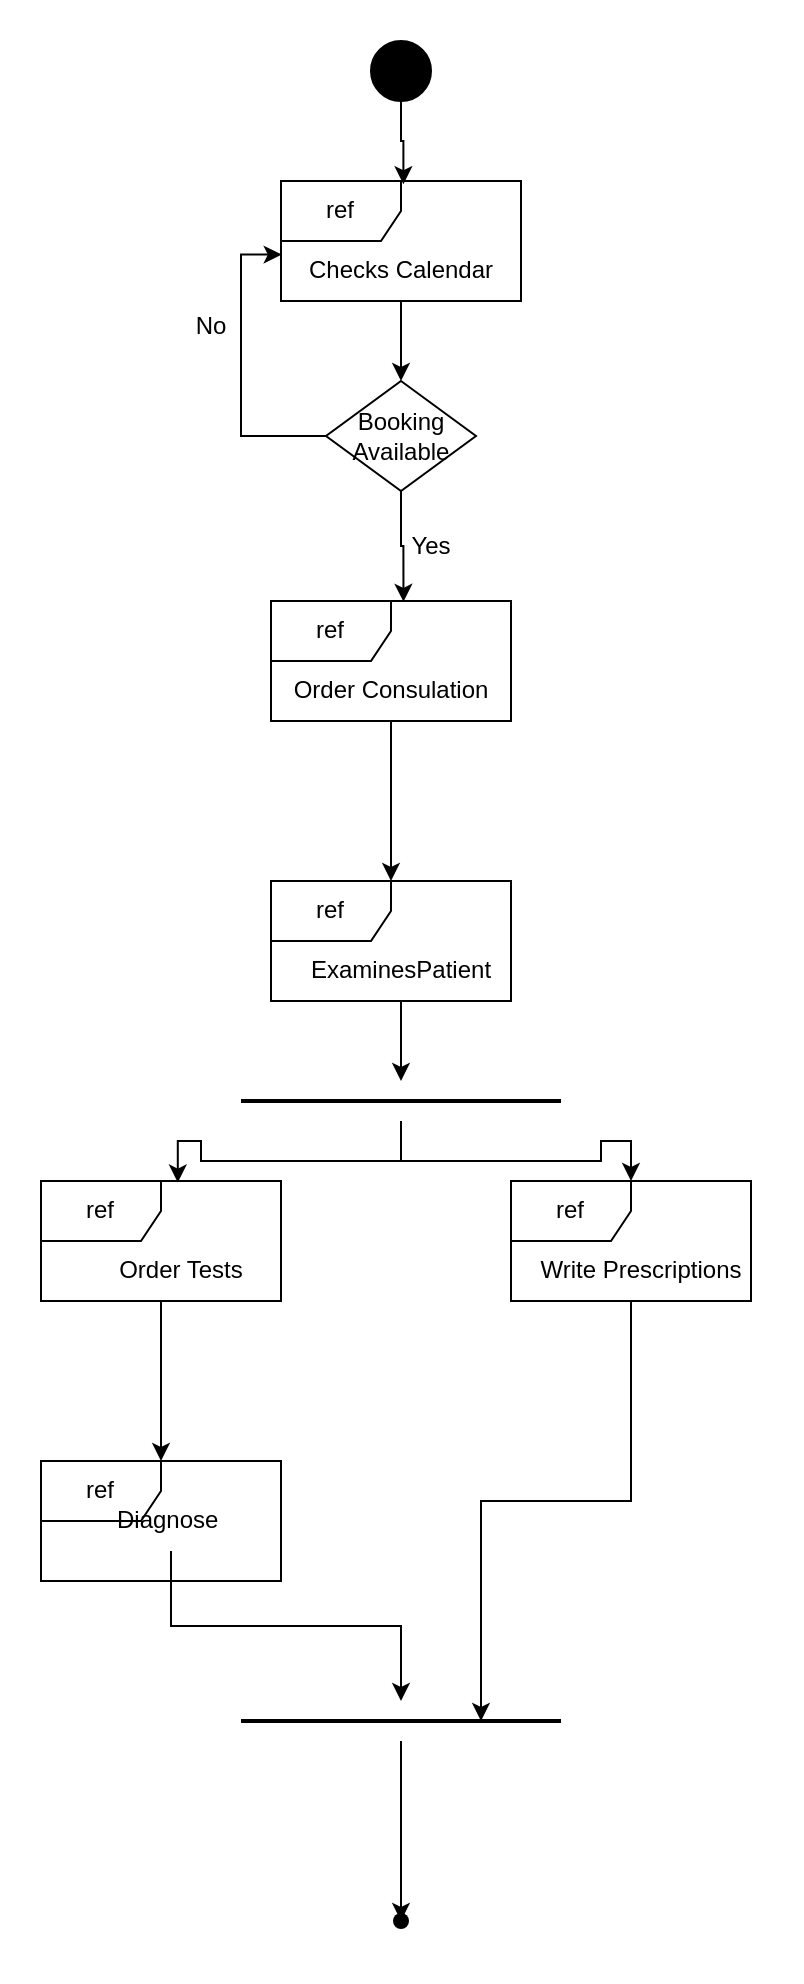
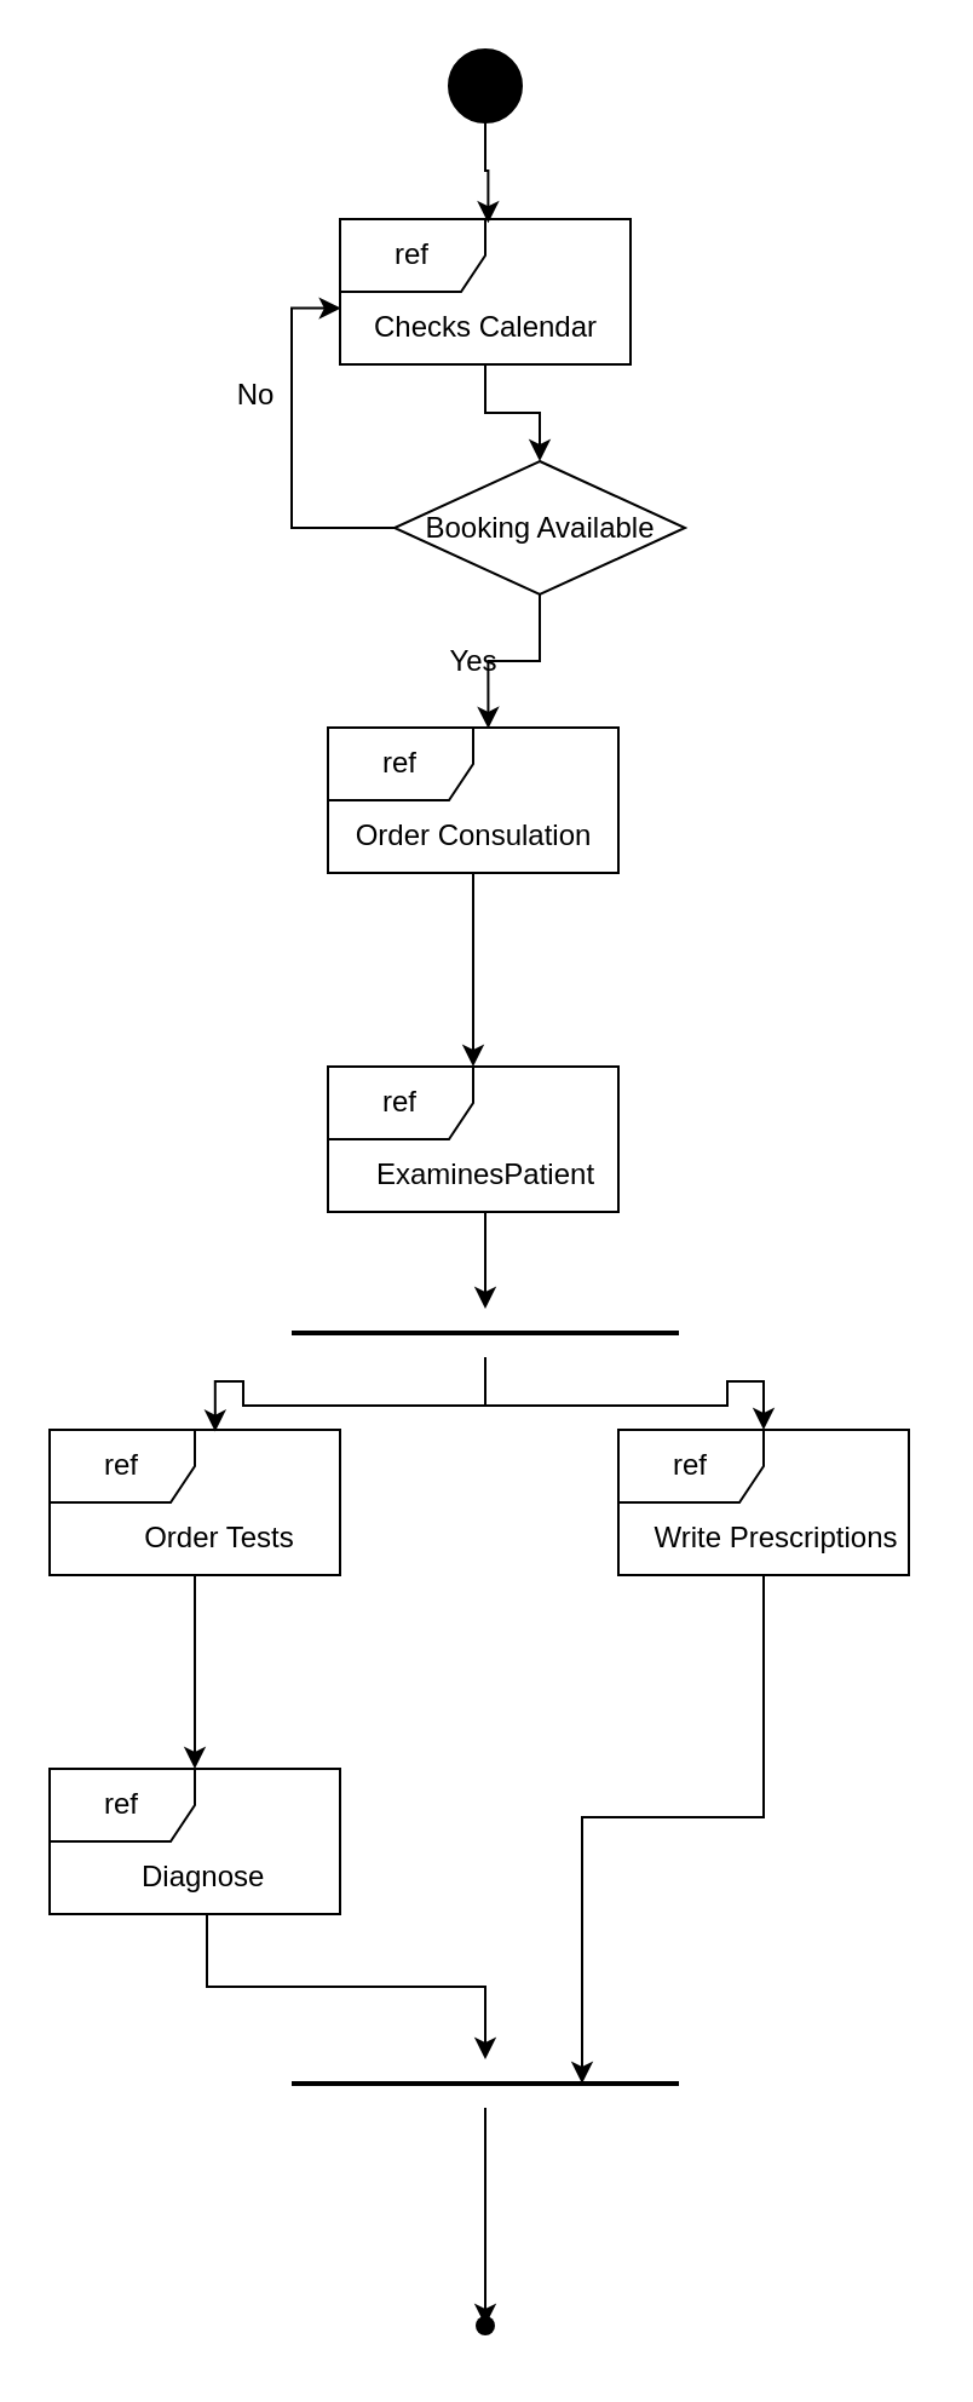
  <mxCell id="0" />
  <mxCell id="1" parent="0" />
  <mxCell id="2" value="" style="edgeStyle=orthogonalEdgeStyle;rounded=0;orthogonalLoop=1;jettySize=auto;html=1;entryX=0.51;entryY=0.027;entryDx=0;entryDy=0;entryPerimeter=0;" edge="1" parent="1" source="3" target="4"><mxGeometry relative="1" as="geometry"><Array as="points"><mxPoint x="200" y="70" /><mxPoint x="201" y="70" /></Array></mxGeometry></mxCell>
  <mxCell id="3" value="" style="ellipse;fillColor=strokeColor;html=1;" vertex="1" parent="1"><mxGeometry x="185" y="20" width="30" height="30" as="geometry" /></mxCell>
  <mxCell id="4" value="ref" style="shape=umlFrame;whiteSpace=wrap;html=1;pointerEvents=0;" vertex="1" parent="1"><mxGeometry x="140" y="90" width="120" height="60" as="geometry" /></mxCell>
  <mxCell id="5" value="" style="edgeStyle=orthogonalEdgeStyle;rounded=0;orthogonalLoop=1;jettySize=auto;html=1;" edge="1" parent="1" source="6" target="8"><mxGeometry relative="1" as="geometry" /></mxCell>
  <mxCell id="6" value="Checks Calendar" style="text;html=1;align=center;verticalAlign=middle;resizable=0;points=[];autosize=1;strokeColor=none;fillColor=none;" vertex="1" parent="1"><mxGeometry x="140" y="120" width="120" height="30" as="geometry" /></mxCell>
  <mxCell id="7" value="" style="edgeStyle=orthogonalEdgeStyle;rounded=0;orthogonalLoop=1;jettySize=auto;html=1;entryX=0.552;entryY=0.007;entryDx=0;entryDy=0;entryPerimeter=0;" edge="1" parent="1" source="8" target="13"><mxGeometry relative="1" as="geometry"><mxPoint x="200" y="290" as="targetPoint" /></mxGeometry></mxCell>
- <mxCell id="8" value="Booking Available" style="rhombus;whiteSpace=wrap;html=1;" vertex="1" parent="1"><mxGeometry x="162.5" y="190" width="75" height="55" as="geometry" /></mxCell>
+ <mxCell id="8" value="Booking Available" style="rhombus;whiteSpace=wrap;html=1;" vertex="1" parent="1"><mxGeometry x="162.5" y="190" width="120" height="55" as="geometry" /></mxCell>
  <mxCell id="9" style="edgeStyle=orthogonalEdgeStyle;rounded=0;orthogonalLoop=1;jettySize=auto;html=1;exitX=0;exitY=0.5;exitDx=0;exitDy=0;entryX=0.003;entryY=0.227;entryDx=0;entryDy=0;entryPerimeter=0;" edge="1" parent="1" source="8" target="6"><mxGeometry relative="1" as="geometry" /></mxCell>
  <mxCell id="10" value="No" style="text;html=1;align=center;verticalAlign=middle;resizable=0;points=[];autosize=1;strokeColor=none;fillColor=none;" vertex="1" parent="1"><mxGeometry x="85" y="148" width="40" height="30" as="geometry" /></mxCell>
- <mxCell id="11" value="Yes" style="text;html=1;align=center;verticalAlign=middle;resizable=0;points=[];autosize=1;strokeColor=none;fillColor=none;" vertex="1" parent="1"><mxGeometry x="195" y="258" width="40" height="30" as="geometry" /></mxCell>
+ <mxCell id="11" value="Yes" style="text;html=1;align=center;verticalAlign=middle;resizable=0;points=[];autosize=1;strokeColor=none;fillColor=none;" vertex="1" parent="1"><mxGeometry x="175" y="258" width="40" height="30" as="geometry" /></mxCell>
  <mxCell id="12" value="" style="edgeStyle=orthogonalEdgeStyle;rounded=0;orthogonalLoop=1;jettySize=auto;html=1;" edge="1" parent="1" source="13" target="15"><mxGeometry relative="1" as="geometry" /></mxCell>
  <mxCell id="13" value="ref" style="shape=umlFrame;whiteSpace=wrap;html=1;pointerEvents=0;" vertex="1" parent="1"><mxGeometry x="135" y="300" width="120" height="60" as="geometry" /></mxCell>
  <mxCell id="14" value="Order Consulation" style="text;html=1;align=center;verticalAlign=middle;resizable=0;points=[];autosize=1;strokeColor=none;fillColor=none;" vertex="1" parent="1"><mxGeometry x="130" y="330" width="130" height="30" as="geometry" /></mxCell>
  <mxCell id="15" value="ref" style="shape=umlFrame;whiteSpace=wrap;html=1;pointerEvents=0;" vertex="1" parent="1"><mxGeometry x="135" y="440" width="120" height="60" as="geometry" /></mxCell>
  <mxCell id="16" style="edgeStyle=orthogonalEdgeStyle;rounded=0;orthogonalLoop=1;jettySize=auto;html=1;" edge="1" parent="1" source="17" target="19"><mxGeometry relative="1" as="geometry" /></mxCell>
  <mxCell id="17" value="ExaminesPatient" style="text;html=1;align=center;verticalAlign=middle;resizable=0;points=[];autosize=1;strokeColor=none;fillColor=none;" vertex="1" parent="1"><mxGeometry x="145" y="470" width="110" height="30" as="geometry" /></mxCell>
  <mxCell id="18" style="edgeStyle=orthogonalEdgeStyle;rounded=0;orthogonalLoop=1;jettySize=auto;html=1;" edge="1" parent="1" source="19" target="22"><mxGeometry relative="1" as="geometry" /></mxCell>
  <mxCell id="19" value="" style="line;strokeWidth=2;html=1;" vertex="1" parent="1"><mxGeometry x="120" y="540" width="160" height="20" as="geometry" /></mxCell>
  <mxCell id="20" value="" style="edgeStyle=orthogonalEdgeStyle;rounded=0;orthogonalLoop=1;jettySize=auto;html=1;" edge="1" parent="1" source="21" target="26"><mxGeometry relative="1" as="geometry" /></mxCell>
  <mxCell id="21" value="ref" style="shape=umlFrame;whiteSpace=wrap;html=1;pointerEvents=0;" vertex="1" parent="1"><mxGeometry x="20" y="590" width="120" height="60" as="geometry" /></mxCell>
  <mxCell id="22" value="ref" style="shape=umlFrame;whiteSpace=wrap;html=1;pointerEvents=0;" vertex="1" parent="1"><mxGeometry x="255" y="590" width="120" height="60" as="geometry" /></mxCell>
  <mxCell id="23" value="Order Tests" style="text;html=1;align=center;verticalAlign=middle;resizable=0;points=[];autosize=1;strokeColor=none;fillColor=none;" vertex="1" parent="1"><mxGeometry x="45" y="620" width="90" height="30" as="geometry" /></mxCell>
  <mxCell id="24" value="Write Prescriptions" style="text;html=1;align=center;verticalAlign=middle;resizable=0;points=[];autosize=1;strokeColor=none;fillColor=none;" vertex="1" parent="1"><mxGeometry x="260" y="620" width="120" height="30" as="geometry" /></mxCell>
  <mxCell id="25" style="edgeStyle=orthogonalEdgeStyle;rounded=0;orthogonalLoop=1;jettySize=auto;html=1;entryX=0.57;entryY=0.013;entryDx=0;entryDy=0;entryPerimeter=0;" edge="1" parent="1" source="19" target="21"><mxGeometry relative="1" as="geometry" /></mxCell>
  <mxCell id="26" value="ref" style="shape=umlFrame;whiteSpace=wrap;html=1;pointerEvents=0;" vertex="1" parent="1"><mxGeometry x="20" y="730" width="120" height="60" as="geometry" /></mxCell>
  <mxCell id="27" style="edgeStyle=orthogonalEdgeStyle;rounded=0;orthogonalLoop=1;jettySize=auto;html=1;" edge="1" parent="1" source="28" target="30"><mxGeometry relative="1" as="geometry" /></mxCell>
- <mxCell id="28" value="Diagnose&amp;nbsp;" style="text;html=1;align=center;verticalAlign=middle;resizable=0;points=[];autosize=1;strokeColor=none;fillColor=none;" vertex="1" parent="1"><mxGeometry x="45" y="745" width="80" height="30" as="geometry" /></mxCell>
+ <mxCell id="28" value="Diagnose&amp;nbsp;" style="text;html=1;align=center;verticalAlign=middle;resizable=0;points=[];autosize=1;strokeColor=none;fillColor=none;" vertex="1" parent="1"><mxGeometry x="45" y="760" width="80" height="30" as="geometry" /></mxCell>
  <mxCell id="29" value="" style="edgeStyle=orthogonalEdgeStyle;rounded=0;orthogonalLoop=1;jettySize=auto;html=1;" edge="1" parent="1" source="30" target="32"><mxGeometry relative="1" as="geometry" /></mxCell>
  <mxCell id="30" value="" style="line;strokeWidth=2;html=1;" vertex="1" parent="1"><mxGeometry x="120" y="850" width="160" height="20" as="geometry" /></mxCell>
  <mxCell id="31" style="edgeStyle=orthogonalEdgeStyle;rounded=0;orthogonalLoop=1;jettySize=auto;html=1;entryX=0.75;entryY=0.5;entryDx=0;entryDy=0;entryPerimeter=0;" edge="1" parent="1" source="22" target="30"><mxGeometry relative="1" as="geometry" /></mxCell>
  <mxCell id="32" value="" style="shape=waypoint;sketch=0;size=6;pointerEvents=1;points=[];fillColor=default;resizable=0;rotatable=0;perimeter=centerPerimeter;snapToPoint=1;verticalAlign=top;strokeWidth=2;labelBackgroundColor=default;spacingTop=8;" vertex="1" parent="1"><mxGeometry x="190" y="950" width="20" height="20" as="geometry" /></mxCell>
